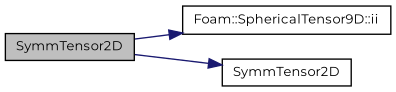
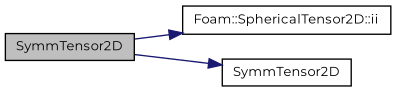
  digraph {
    rankdir=LR
    fontname=Montserrat
    node [color=black fontname=Montserrat fontsize=10 shape=record]
    edge [color=midnightblue fontname=Montserrat fontsize=10 labelfontname=FreeSans labelfontsize=10 style=solid]
    n1 [fillcolor=grey75 fontcolor=black height=0.2 label=SymmTensor2D style=filled width=0.4]
-   n2 [height=0.2 label="Foam::SphericalTensor9D::ii" width=0.4]
+   n2 [height=0.2 label="Foam::SphericalTensor2D::ii" width=0.4]
    n3 [height=0.2 label=SymmTensor2D width=0.4]
    n1 -> n2
    n1 -> n3
  }
